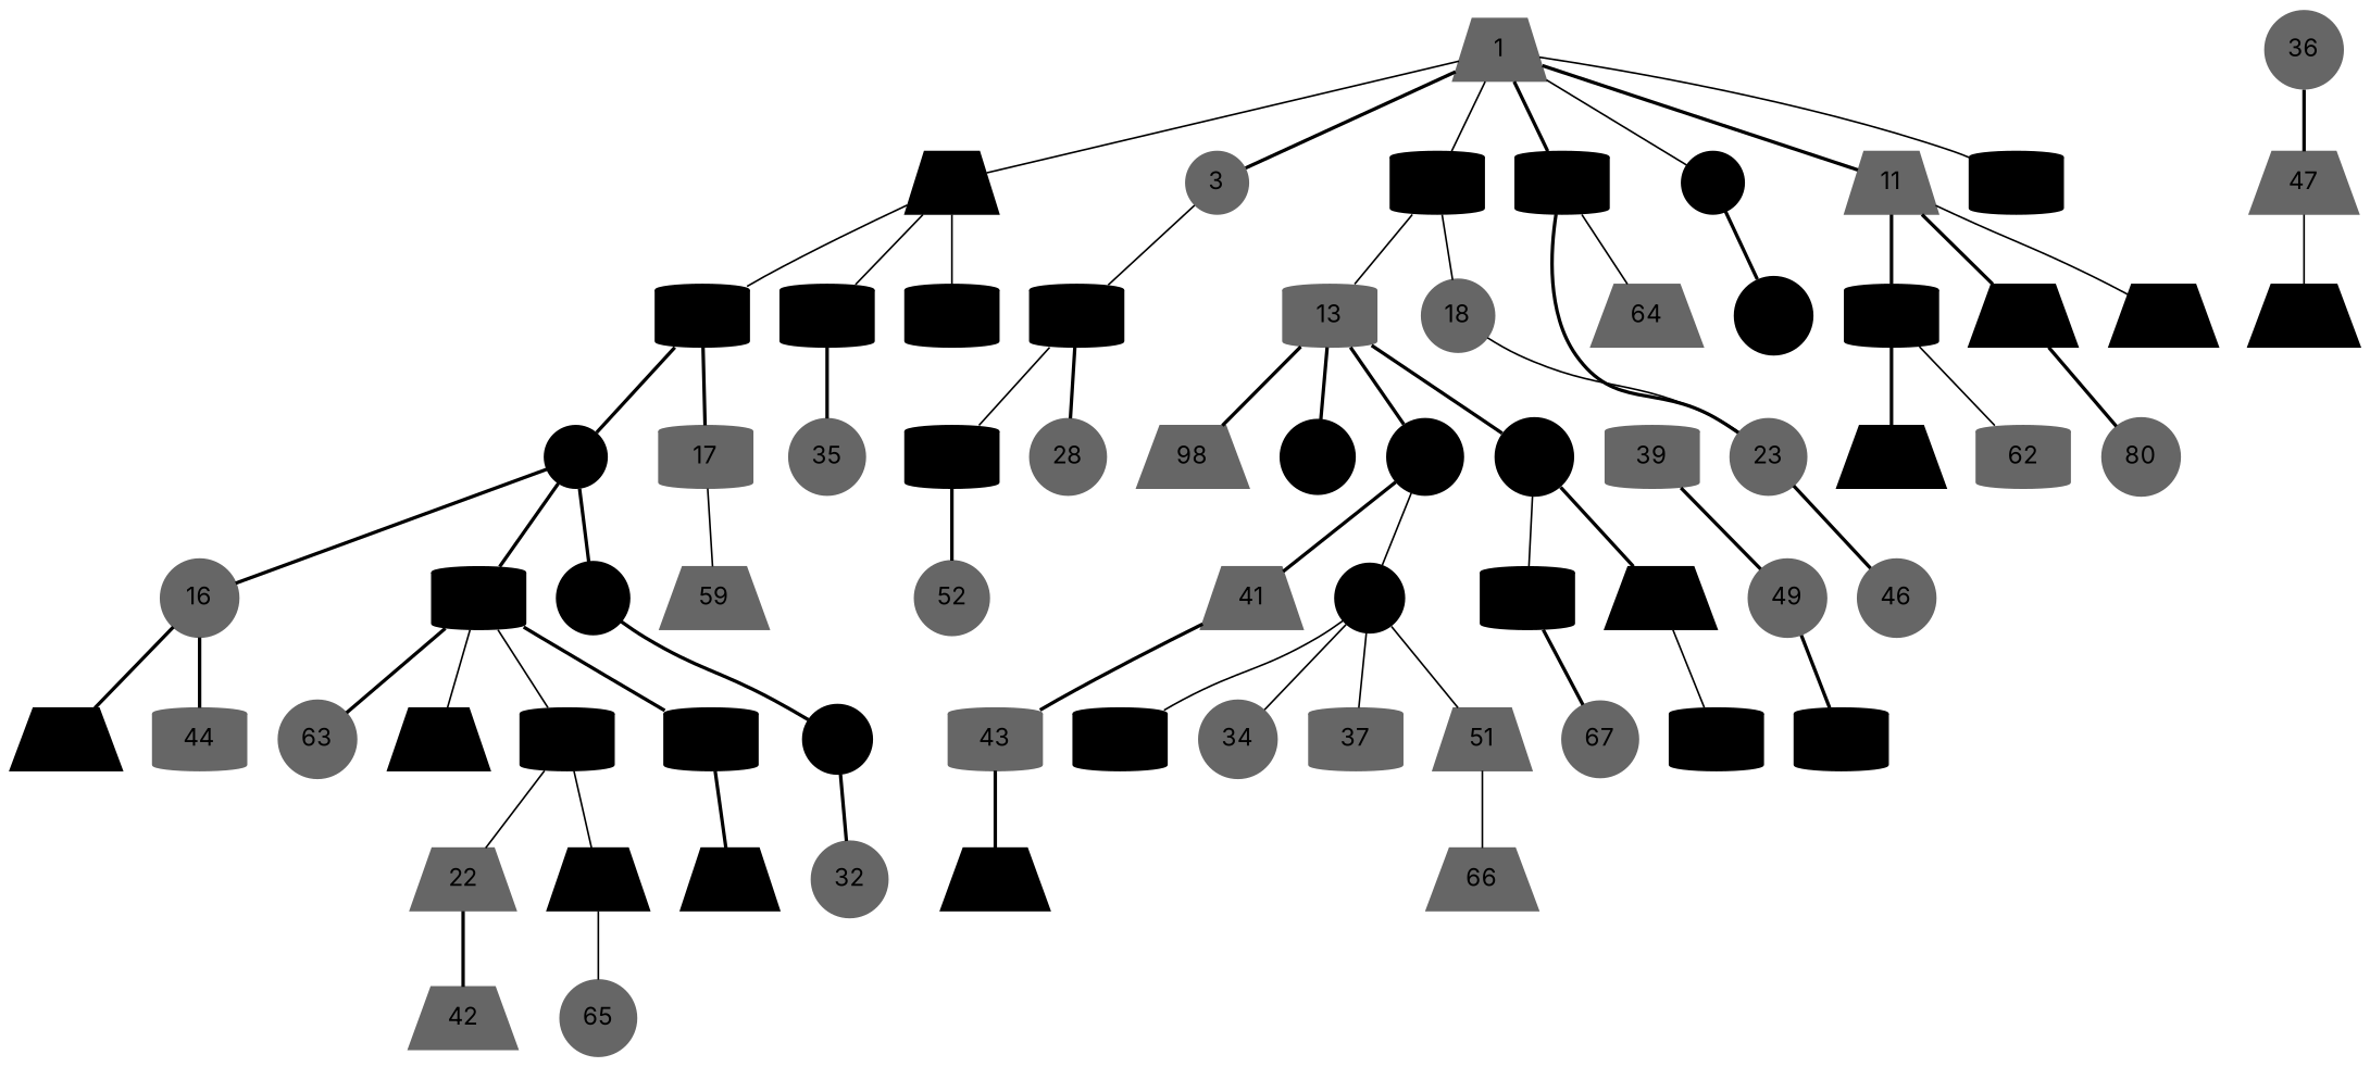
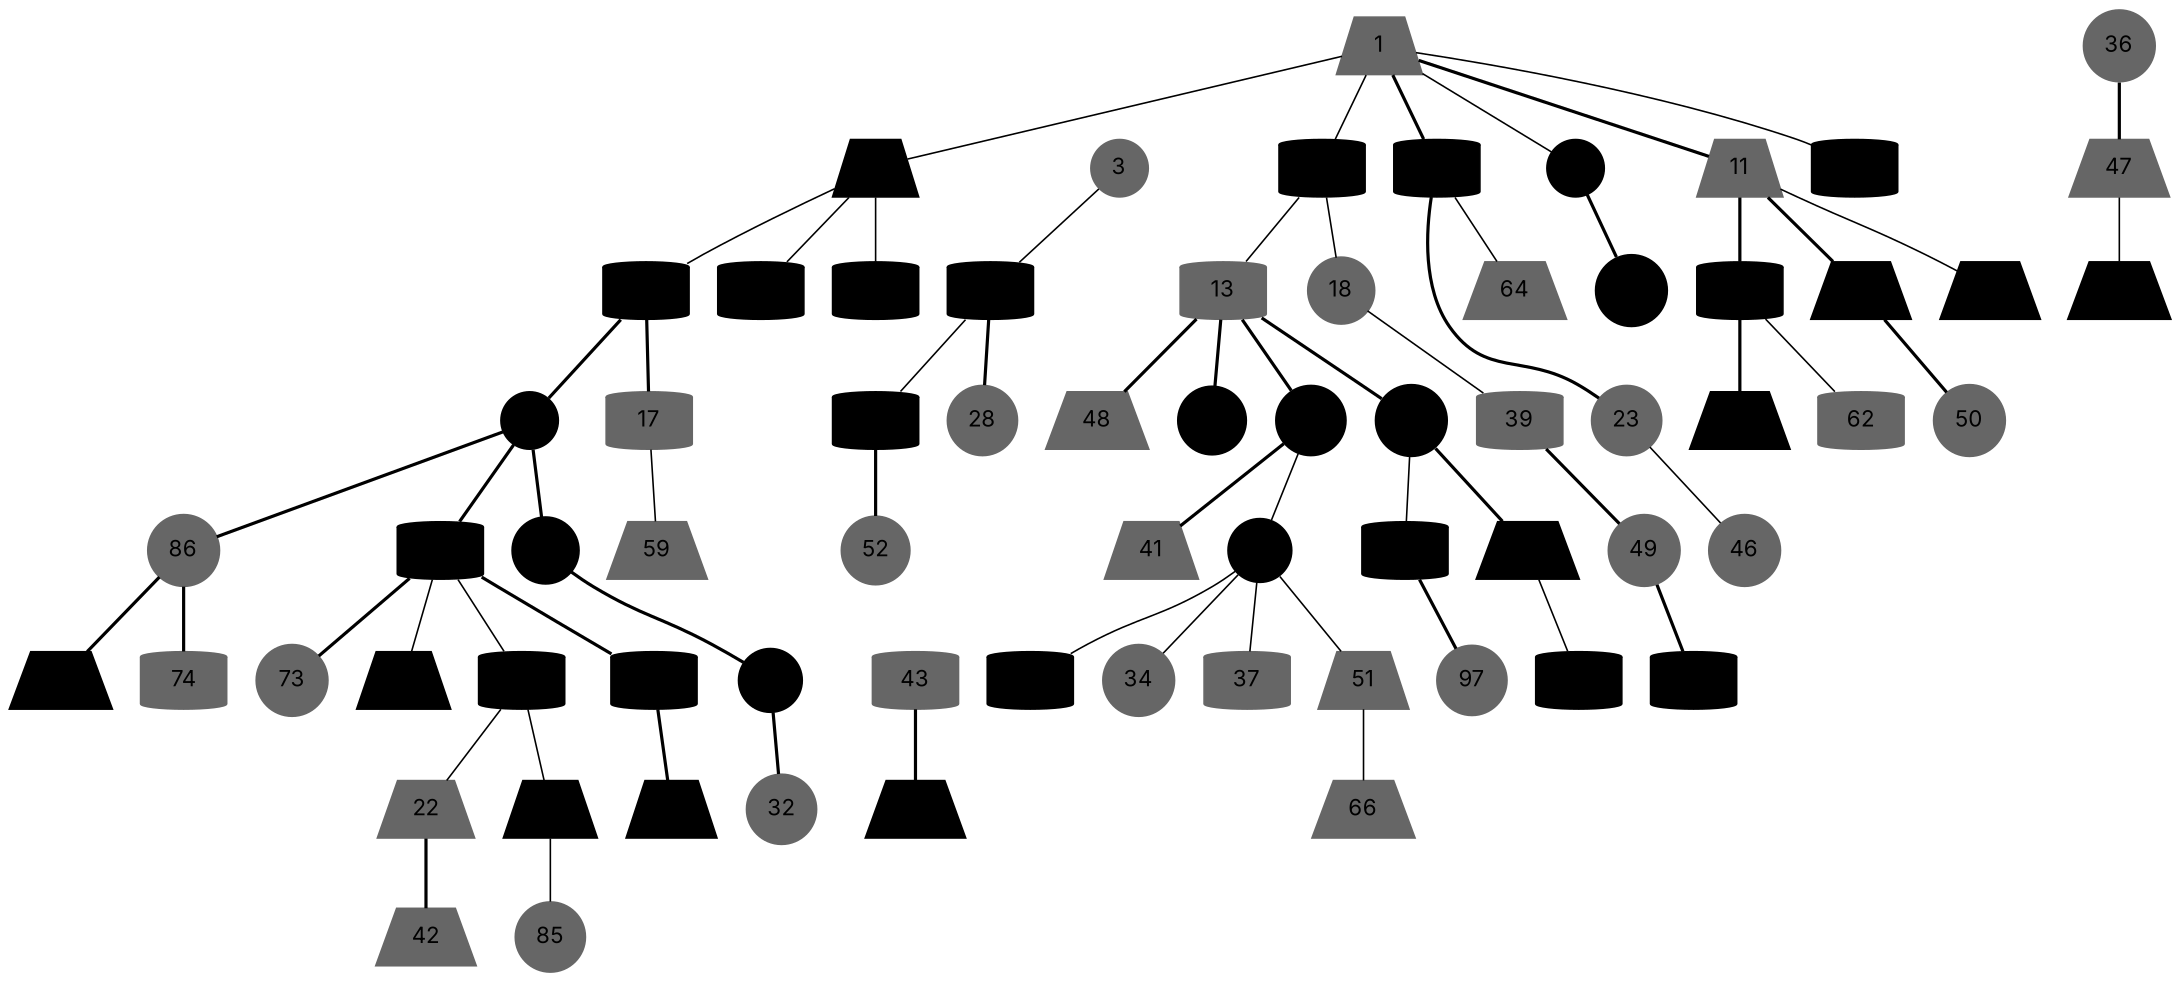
  graph {
    fontname=Inter
    node [color=black fontname=Inter shape=circle style=filled]
    edge [fontname=Inter style=bold weight=1.0]
    1 [color=gray40 shape=trapezium]
    2 [shape=trapezium]
    3 [color=gray40]
    4 [shape=cylinder]
    6 [shape=cylinder]
    8
    11 [color=gray40 shape=trapezium]
    60 [shape=cylinder]
    5 [shape=cylinder]
    12 [shape=cylinder]
    26 [shape=cylinder]
    24 [shape=cylinder]
    13 [color=gray40 shape=cylinder]
    18 [color=gray40]
    23 [color=gray40]
    64 [color=gray40 shape=trapezium]
    69
    25 [shape=cylinder]
    29 [shape=trapezium]
    58 [shape=trapezium]
    7
    17 [color=gray40 shape=cylinder]
-   35 [color=gray40]
    27 [shape=cylinder]
    28 [color=gray40]
    20
    38
-   48 [color=gray40 shape=trapezium label=98]
+   48 [color=gray40 shape=trapezium]
    57
    39 [color=gray40 shape=cylinder]
    9 [shape=cylinder]
    14
-   16 [color=gray40]
+   16 [color=gray40 label=86]
    59 [color=gray40 shape=trapezium]
    46 [color=gray40]
    10 [shape=trapezium]
    19 [shape=cylinder]
    61 [shape=cylinder]
-   63 [color=gray40]
+   63 [color=gray40 label=73]
    15
    30 [shape=trapezium]
-   44 [color=gray40 shape=cylinder]
+   44 [color=gray40 shape=cylinder label=74]
    22 [color=gray40 shape=trapezium]
    31 [shape=trapezium]
    71 [shape=trapezium]
    45 [shape=trapezium]
    62 [color=gray40 shape=cylinder]
-   50 [color=gray40 label=80]
+   50 [color=gray40]
    21
    41 [color=gray40 shape=trapezium]
    40 [shape=trapezium]
    56 [shape=cylinder]
    32 [color=gray40]
    49 [color=gray40]
    42 [color=gray40 shape=trapezium]
-   65 [color=gray40]
+   65 [color=gray40 label=85]
    34 [color=gray40]
    37 [color=gray40 shape=cylinder]
    51 [color=gray40 shape=trapezium]
    53 [shape=cylinder]
    43 [color=gray40 shape=cylinder]
    66 [color=gray40 shape=trapezium]
    52 [color=gray40]
    36 [color=gray40]
    47 [color=gray40 shape=trapezium]
    68 [shape=trapezium]
    70 [shape=cylinder]
-   67 [color=gray40]
+   67 [color=gray40 label=97]
    55 [shape=cylinder]
    54 [shape=trapezium]
    1 -- 2 [style=solid weight=2.0]
-   1 -- 3
    1 -- 4 [style=solid]
    1 -- 6
    1 -- 8 [style=solid]
    1 -- 11
    1 -- 60 [style=solid]
    2 -- 5 [style=solid]
    2 -- 12 [style=solid]
    2 -- 26 [style=solid]
    3 -- 24 [style=solid]
    4 -- 13 [style=solid]
    4 -- 18 [style=solid]
    6 -- 23
    6 -- 64 [style=solid]
    8 -- 69
    11 -- 25
    11 -- 29
    11 -- 58 [style=solid]
    5 -- 7
    5 -- 17
-   12 -- 35
    24 -- 27 [style=solid weight=2.0]
    24 -- 28
    13 -- 20
    13 -- 38
    13 -- 48
    13 -- 57 [weight=2.0]
-   18 -- 23 [style=solid]
-   23 -- 46 [weight=2.0]
+   18 -- 39 [style=solid]
+   23 -- 46 [style=solid weight=2.0]
    25 -- 45 [weight=2.0]
    25 -- 62 [style=solid]
    29 -- 50
    7 -- 9
    7 -- 14
    7 -- 16
    17 -- 59 [style=solid]
    27 -- 52
    20 -- 21 [style=solid]
    20 -- 41 [weight=2.0]
    38 -- 40
    38 -- 56 [style=solid]
    39 -- 49
    9 -- 10 [style=solid]
    9 -- 19 [style=solid]
    9 -- 61
    9 -- 63
    14 -- 15
    16 -- 30
    16 -- 44
    19 -- 22 [style=solid weight=3.0]
    19 -- 31 [style=solid]
    61 -- 71
    15 -- 32
    22 -- 42
    31 -- 65 [style=solid]
    21 -- 34 [style=solid]
    21 -- 37 [style=solid]
    21 -- 51 [style=solid]
    21 -- 53 [style=solid]
-   41 -- 43
    40 -- 70 [style=solid]
    56 -- 67
    49 -- 55
    51 -- 66 [style=solid]
    43 -- 54
    36 -- 47
    47 -- 68 [style=solid]
  }
